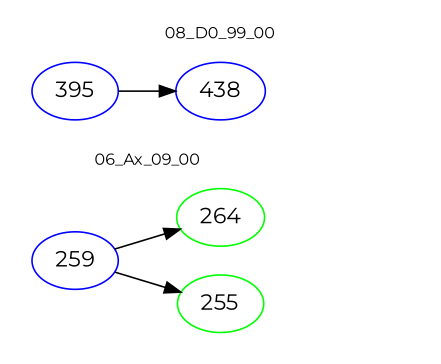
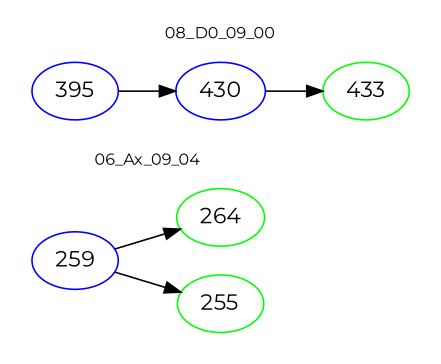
  digraph {
    fontname=Montserrat
    rankdir=LR
    node [color=blue fontname=Montserrat]
    edge [color=black fontname=Montserrat]
    n1 [label=259]
    n2 [color=green label=255]
    n3 [color=green label=264]
-   n4 [label=438]
+   n4 [label=430]
    n5 [label=395]
+   n6 [color=green label=433]
    subgraph cluster_1 {
      color=white
      fontsize=10
-     label="06_Ax_09_00"
+     label="06_Ax_09_04"
      n1
      n2
      n3
    }
    subgraph cluster_2 {
      color=white
      fontsize=10
-     label="08_D0_99_00"
+     label="08_D0_09_00"
      n4
      n5
+     n6
    }
    n1 -> n2
    n1 -> n3
+   n4 -> n6
    n5 -> n4
  }
